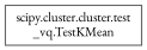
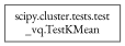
  digraph {
    rankdir=LR
    fontname="EB Garamond"
-   n1 [color=grey40 fillcolor=white fontname="EB Garamond" fontsize=10 height=0.2 label="scipy.cluster.cluster.test\l_vq.TestKMean" shape=box style=filled width=0.4]
+   n1 [color=grey40 fillcolor=white fontname="EB Garamond" fontsize=10 height=0.2 label="scipy.cluster.tests.test\l_vq.TestKMean" shape=box style=filled width=0.4]
  }
